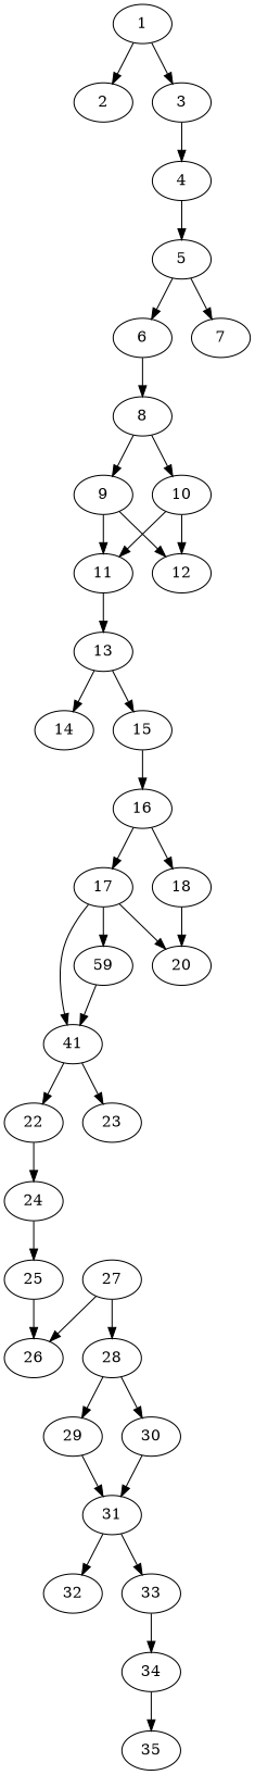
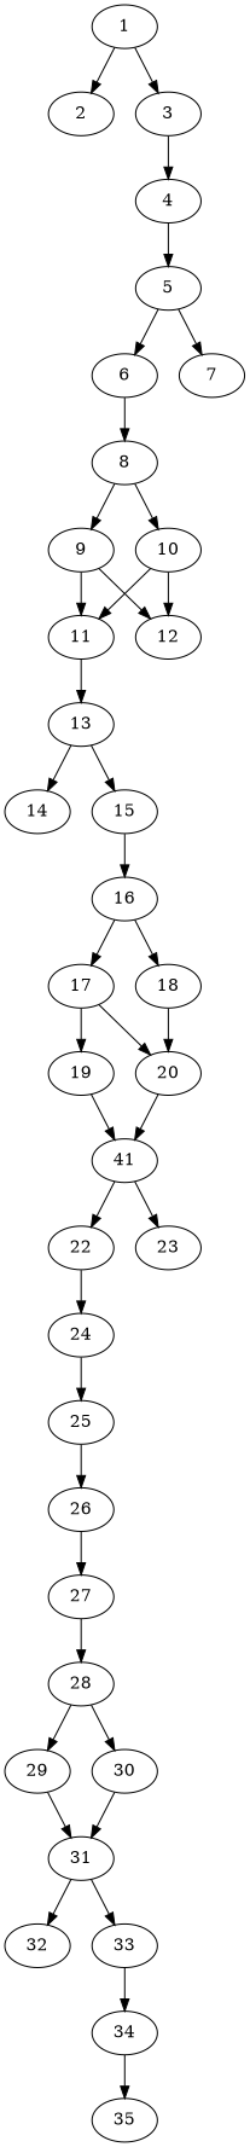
  digraph {
    node [alpha=0.17]
    1 [alpha=0.07 expect_size=38807552]
    2 [alpha=0.14 expect_size=22560768]
    3 [expect_size=29663232]
    4 [alpha=0.02 expect_size=45202432]
    5 [alpha=0.03 expect_size=36094976]
    6 [alpha=0.01 expect_size=28354560]
    7 [alpha=0.19 expect_size=12621824]
    8 [alpha=0.07 expect_size=18841600]
    9 [alpha=0.18 expect_size=35697664]
    10 [alpha=0.19 expect_size=5579776]
    11 [expect_size=21831680]
    12 [alpha=0.01 expect_size=38609920]
    13 [alpha=0.01 expect_size=23710720]
    14 [alpha=0.01 expect_size=16501760]
    15 [expect_size=21551104]
    16 [alpha=0.15 expect_size=28753920]
    17 [alpha=0.18 expect_size=30462976]
    18 [alpha=0.10 expect_size=27493376]
-   19 [alpha=0.12 expect_size=43223040 label=59]
+   19 [alpha=0.12 expect_size=43223040]
    20 [alpha=0.08 expect_size=37592064]
    n21 [alpha=0.18 expect_size=36103168 label=41]
    22 [alpha=0.15 expect_size=29369344]
    23 [alpha=0.02 expect_size=30758912]
    24 [alpha=0.07 expect_size=33042432]
    25 [alpha=0.05 expect_size=34930688]
    26 [alpha=0.12 expect_size=28342272]
    27 [alpha=0.02 expect_size=15846400]
    28 [alpha=0.19 expect_size=11157504]
    29 [alpha=0.08 expect_size=35119104]
    30 [expect_size=16364544]
    31 [alpha=0.14 expect_size=34577408]
    32 [alpha=0.04 expect_size=28950528]
    33 [alpha=0.03 expect_size=16801792]
    34 [alpha=0.06 expect_size=22552576]
    35 [alpha=0.16 expect_size=38976512]
    1 -> 2
    1 -> 3
    3 -> 4
    4 -> 5
    5 -> 6
    5 -> 7
    6 -> 8
    8 -> 9
    8 -> 10
    9 -> 11
    9 -> 12
    10 -> 11
    10 -> 12
    11 -> 13
    13 -> 14
    13 -> 15
    15 -> 16
    16 -> 17
    16 -> 18
    17 -> 19
    17 -> 20
    18 -> 20
    19 -> n21
-   17 -> n21
+   20 -> n21
    n21 -> 22
    n21 -> 23
    22 -> 24
    24 -> 25
    25 -> 26
-   27 -> 26
+   26 -> 27
    27 -> 28
    28 -> 29
    28 -> 30
    29 -> 31
    30 -> 31
    31 -> 32
    31 -> 33
    33 -> 34
    34 -> 35
  }
